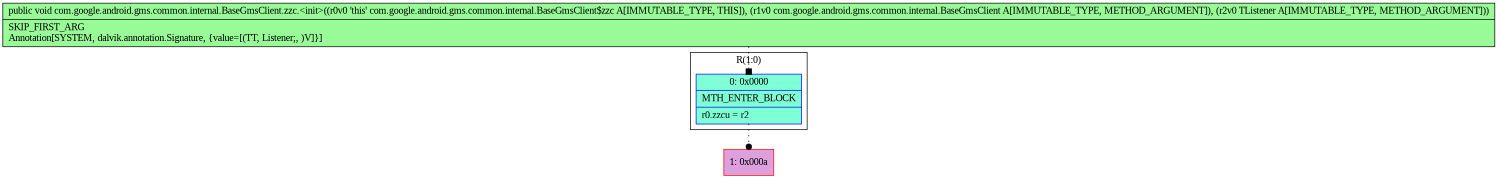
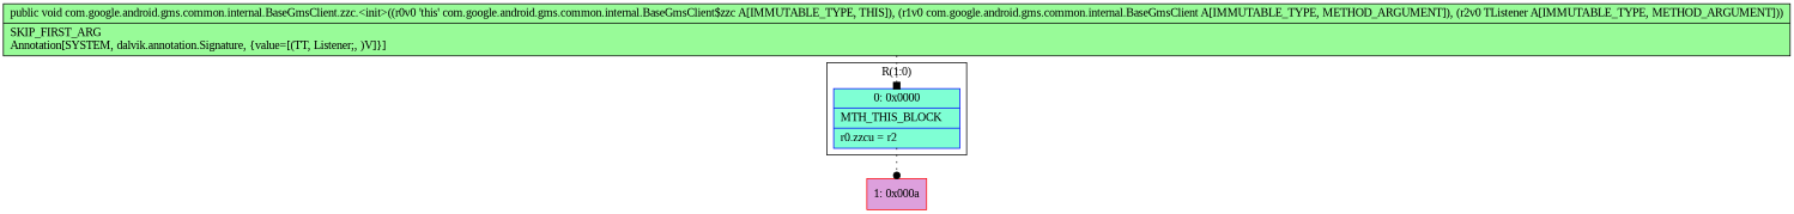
  digraph {
    fontname="Liberation Serif"
    node [shape=record style=filled fontname="Liberation Serif"]
    edge [color=black style=dotted fontname="Liberation Serif"]
-   n1 [color=blue label="{0\:\ 0x0000|MTH_ENTER_BLOCK\l|r0.zzcu = r2\l}" fillcolor=aquamarine]
+   n1 [color=blue label="{0\:\ 0x0000|MTH_THIS_BLOCK\l|r0.zzcu = r2\l}" fillcolor=aquamarine]
    n2 [color=red label="{1\:\ 0x000a}" fillcolor=plum]
    n3 [label="{public void com.google.android.gms.common.internal.BaseGmsClient.zzc.\<init\>((r0v0 'this' com.google.android.gms.common.internal.BaseGmsClient$zzc A[IMMUTABLE_TYPE, THIS]), (r1v0 com.google.android.gms.common.internal.BaseGmsClient A[IMMUTABLE_TYPE, METHOD_ARGUMENT]), (r2v0 TListener A[IMMUTABLE_TYPE, METHOD_ARGUMENT]))  | SKIP_FIRST_ARG\lAnnotation[SYSTEM, dalvik.annotation.Signature, \{value=[(TT, Listener;, )V]\}]\l}" fillcolor=palegreen]
    subgraph cluster_1 {
      label="R(1:0)"
      n1
    }
    n1 -> n2 [arrowhead=dot]
    n3 -> n1 [arrowhead=box]
  }
